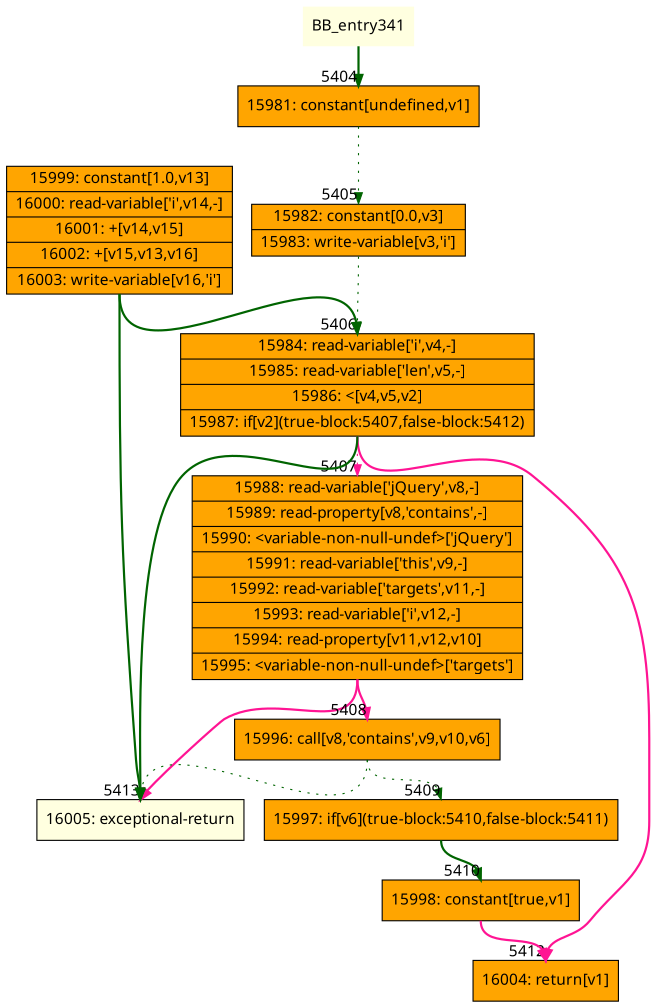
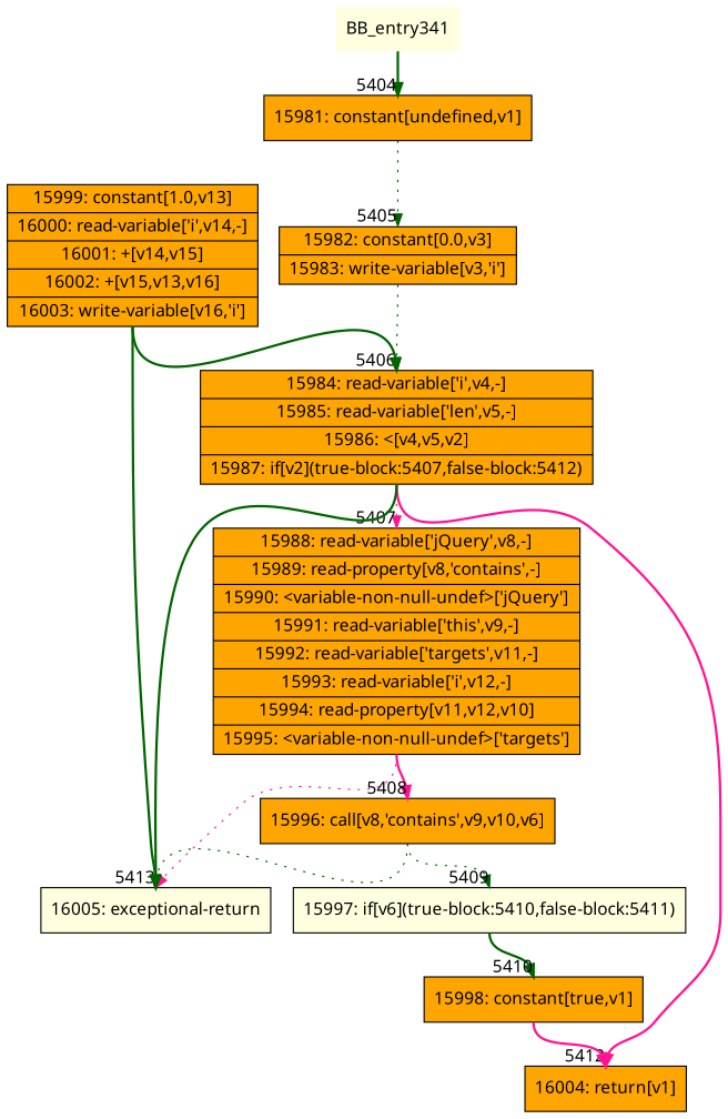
  digraph {
    fontname="Noto Sans"
    rankdir=TD
    node [fillcolor=orange fontname="Noto Sans" shape=record style=filled]
    edge [color=darkgreen fontname="Noto Sans" headport=n style=bold tailport=s]
    BB_entry341 [fillcolor=lightyellow shape=none]
    n2 [label="{15981: constant[undefined,v1]}"]
    n3 [label="{15982: constant[0.0,v3]|15983: write-variable[v3,'i']}"]
    n4 [label="{15984: read-variable['i',v4,-]|15985: read-variable['len',v5,-]|15986: \<[v4,v5,v2]|15987: if[v2](true-block:5407,false-block:5412)}"]
    n5 [label="{15988: read-variable['jQuery',v8,-]|15989: read-property[v8,'contains',-]|15990: \<variable-non-null-undef\>['jQuery']|15991: read-variable['this',v9,-]|15992: read-variable['targets',v11,-]|15993: read-variable['i',v12,-]|15994: read-property[v11,v12,v10]|15995: \<variable-non-null-undef\>['targets']}"]
    n6 [label="{16004: return[v1]}"]
    n7 [fillcolor=lightyellow label="{16005: exceptional-return}"]
    n8 [label="{15996: call[v8,'contains',v9,v10,v6]}"]
-   n9 [label="{15997: if[v6](true-block:5410,false-block:5411)}"]
+   n9 [fillcolor=lightyellow label="{15997: if[v6](true-block:5410,false-block:5411)}"]
    n10 [label="{15998: constant[true,v1]}"]
    n11 [label="{15999: constant[1.0,v13]|16000: read-variable['i',v14,-]|16001: +[v14,v15]|16002: +[v15,v13,v16]|16003: write-variable[v16,'i']}"]
    BB_entry341 -> n2 [headlabel="    5404"]
    n2 -> n3 [headlabel="      5405" style=dotted]
    n3 -> n4 [headlabel="      5406" style=dotted]
    n4 -> n5 [color=deeppink headlabel="      5407" style=dotted]
    n4 -> n6 [color=deeppink headlabel="      5412"]
    n4 -> n7 [headlabel="      5413"]
-   n5 -> n7 [color=deeppink]
+   n5 -> n7 [color=deeppink style=dotted]
    n5 -> n8 [color=deeppink headlabel="      5408"]
    n8 -> n7 [style=dotted]
    n8 -> n9 [headlabel="      5409" style=dotted]
    n9 -> n10 [headlabel="      5410"]
    n10 -> n6 [color=deeppink]
    n11 -> n4
    n11 -> n7
  }
